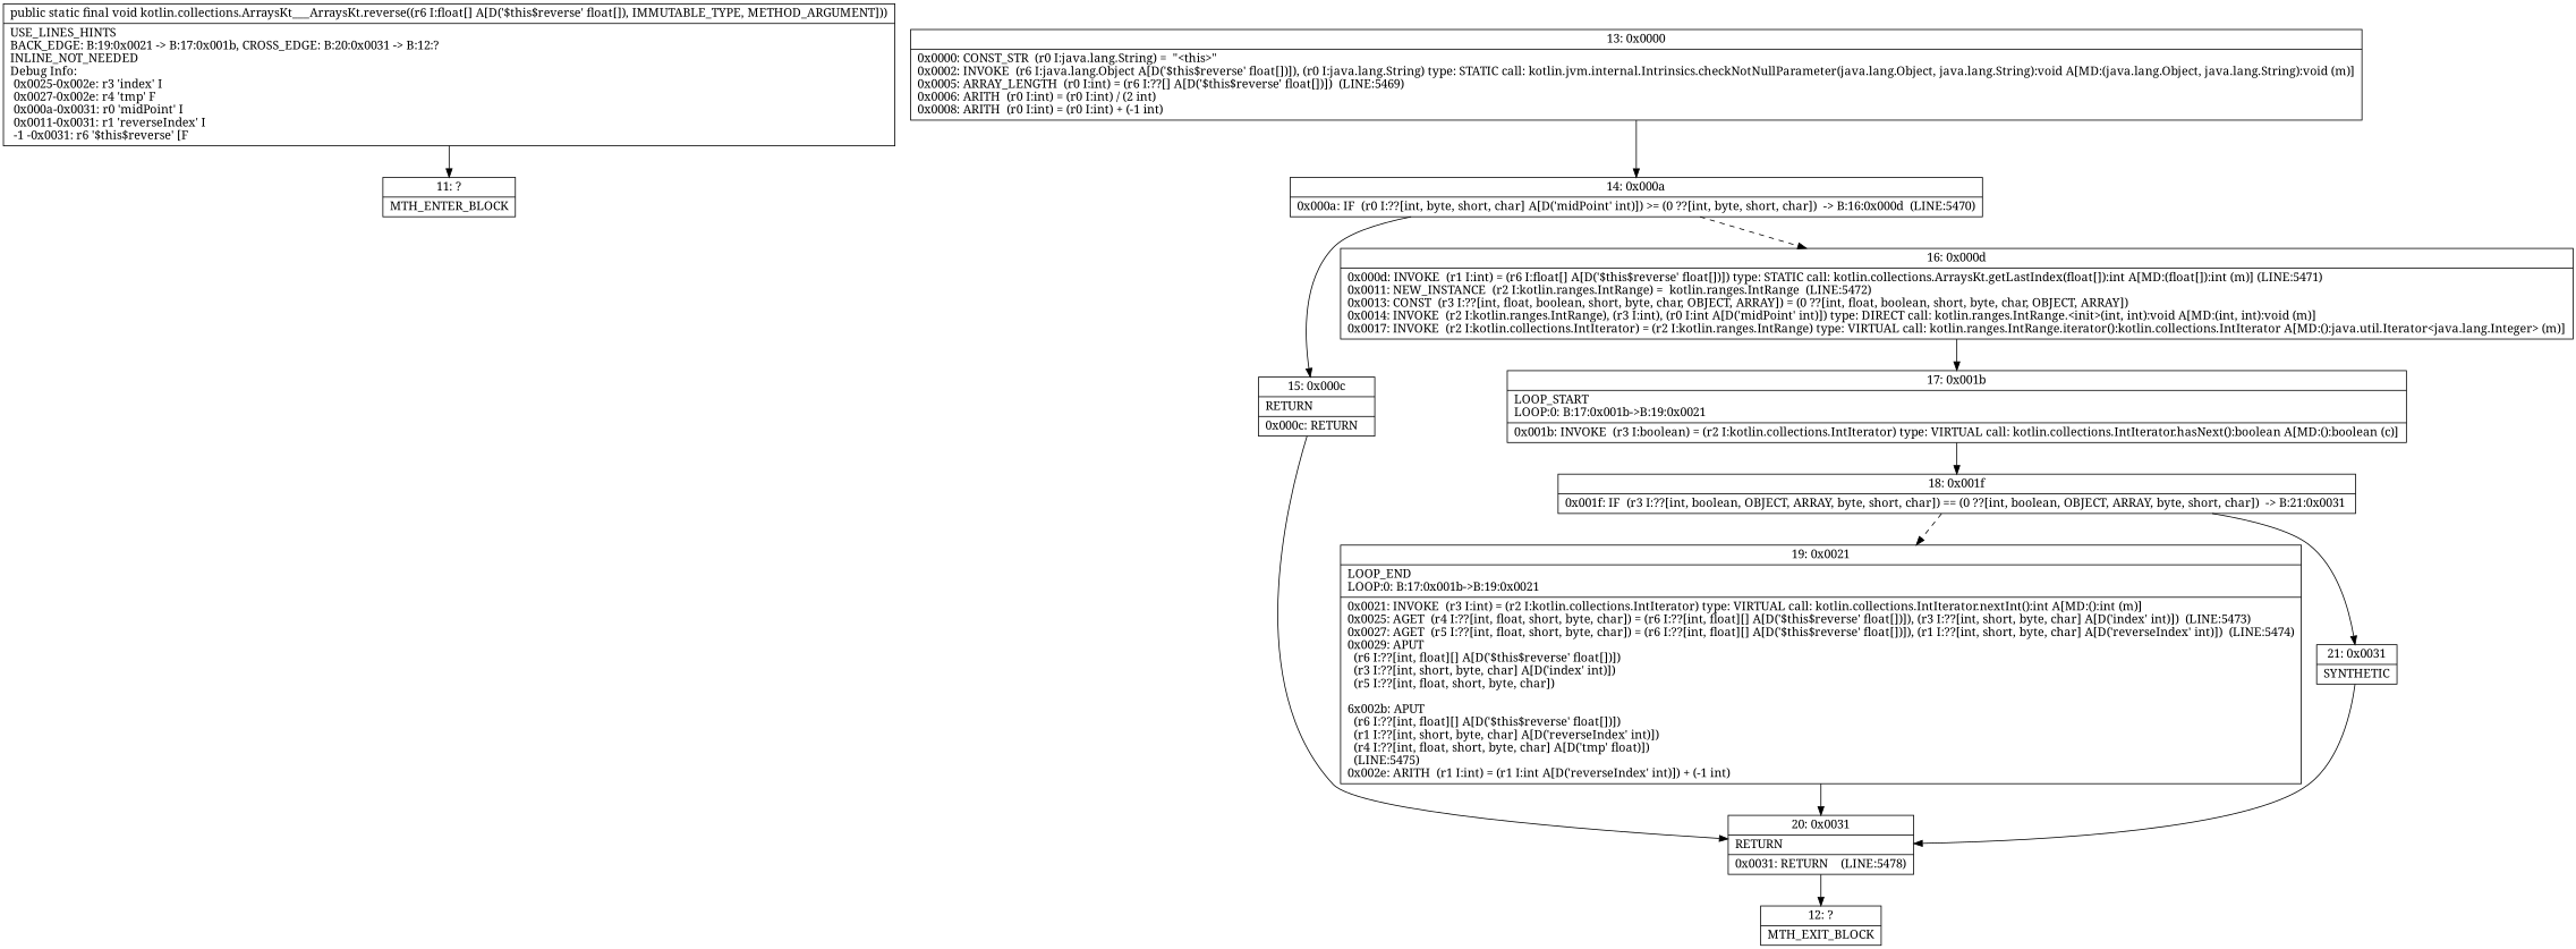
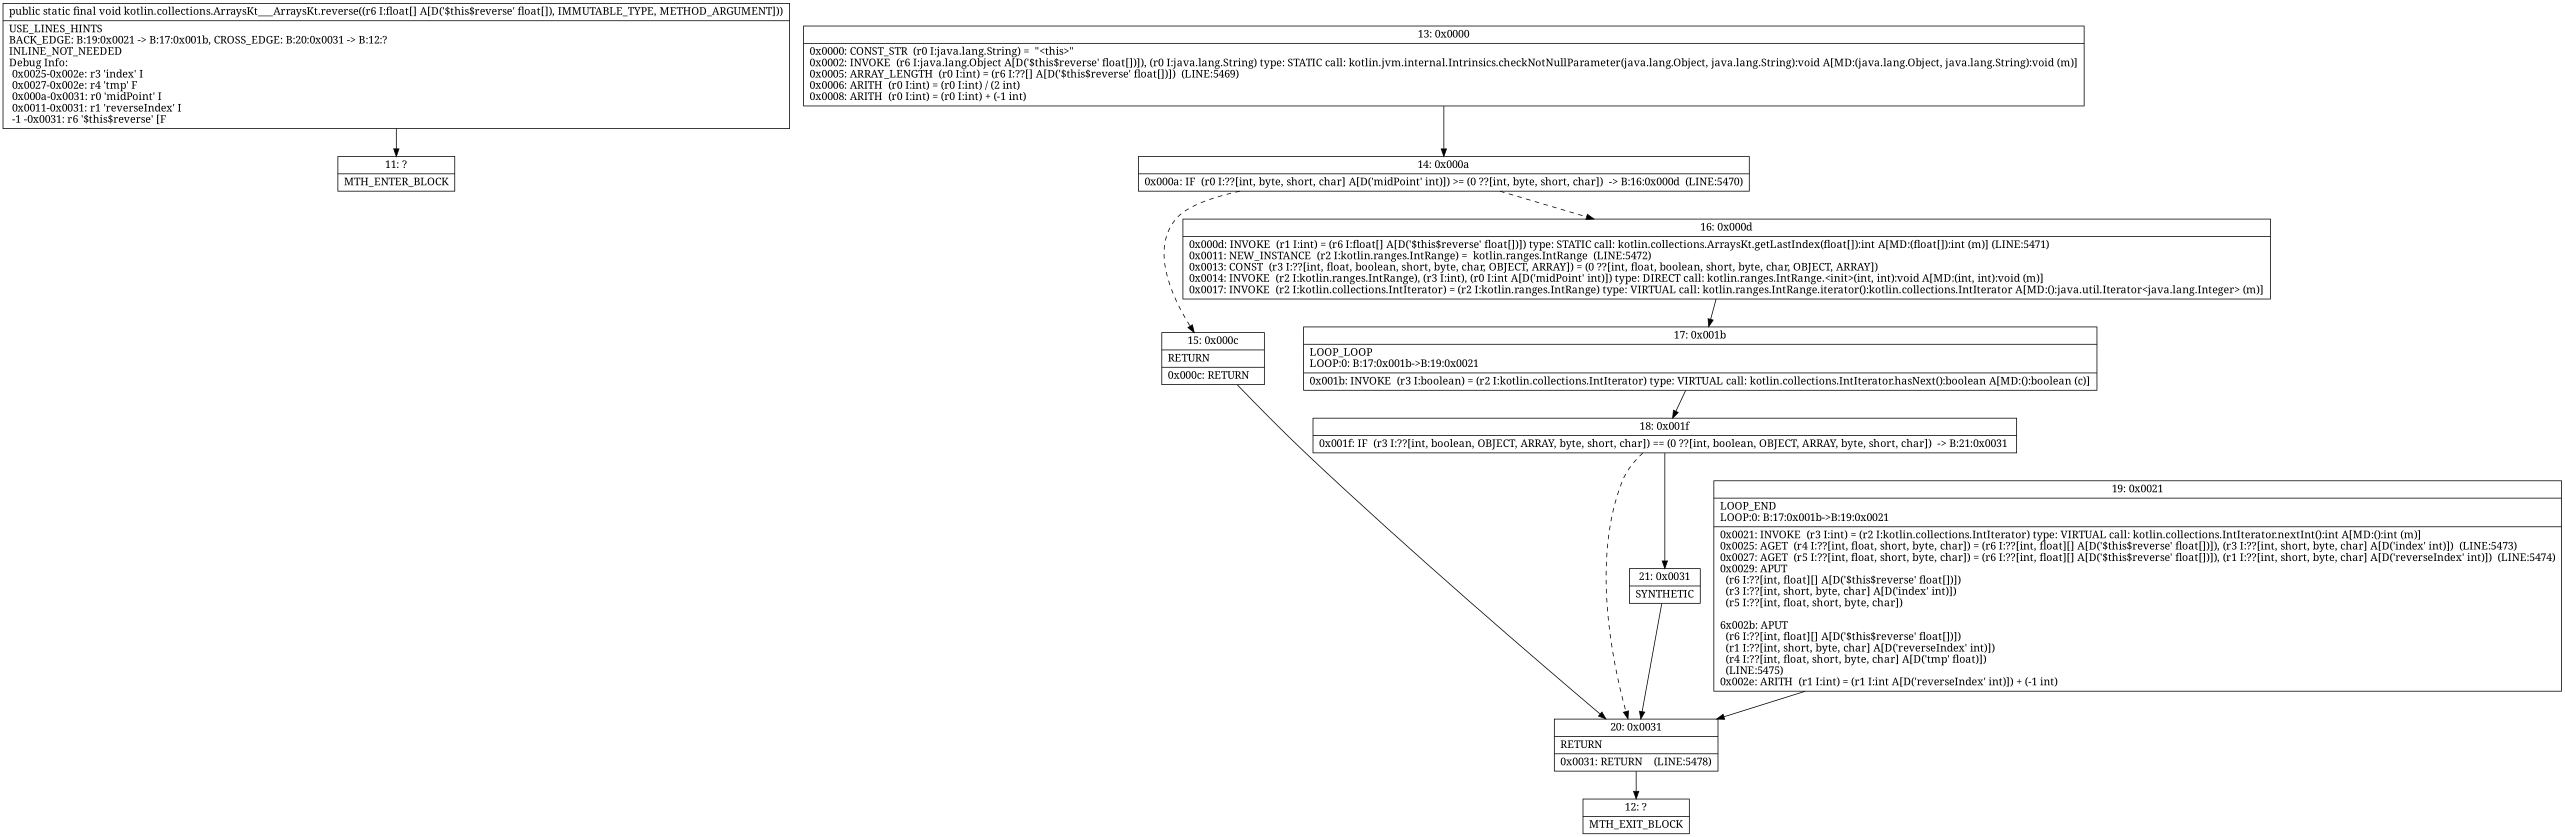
  digraph {
    fontname="Noto Serif"
    node [fontname="Noto Serif" shape=record]
    edge [fontname="Noto Serif"]
    n1 [label="{11\:\ ?|MTH_ENTER_BLOCK\l}"]
    n2 [label="{13\:\ 0x0000|0x0000: CONST_STR  (r0 I:java.lang.String) =  \"\<this\>\" \l0x0002: INVOKE  (r6 I:java.lang.Object A[D('$this$reverse' float[])]), (r0 I:java.lang.String) type: STATIC call: kotlin.jvm.internal.Intrinsics.checkNotNullParameter(java.lang.Object, java.lang.String):void A[MD:(java.lang.Object, java.lang.String):void (m)]\l0x0005: ARRAY_LENGTH  (r0 I:int) = (r6 I:??[] A[D('$this$reverse' float[])])  (LINE:5469)\l0x0006: ARITH  (r0 I:int) = (r0 I:int) \/ (2 int) \l0x0008: ARITH  (r0 I:int) = (r0 I:int) + (\-1 int) \l}"]
    n3 [label="{14\:\ 0x000a|0x000a: IF  (r0 I:??[int, byte, short, char] A[D('midPoint' int)]) \>= (0 ??[int, byte, short, char])  \-\> B:16:0x000d  (LINE:5470)\l}"]
    n4 [label="{15\:\ 0x000c|RETURN\l|0x000c: RETURN   \l}"]
    n5 [label="{16\:\ 0x000d|0x000d: INVOKE  (r1 I:int) = (r6 I:float[] A[D('$this$reverse' float[])]) type: STATIC call: kotlin.collections.ArraysKt.getLastIndex(float[]):int A[MD:(float[]):int (m)] (LINE:5471)\l0x0011: NEW_INSTANCE  (r2 I:kotlin.ranges.IntRange) =  kotlin.ranges.IntRange  (LINE:5472)\l0x0013: CONST  (r3 I:??[int, float, boolean, short, byte, char, OBJECT, ARRAY]) = (0 ??[int, float, boolean, short, byte, char, OBJECT, ARRAY]) \l0x0014: INVOKE  (r2 I:kotlin.ranges.IntRange), (r3 I:int), (r0 I:int A[D('midPoint' int)]) type: DIRECT call: kotlin.ranges.IntRange.\<init\>(int, int):void A[MD:(int, int):void (m)]\l0x0017: INVOKE  (r2 I:kotlin.collections.IntIterator) = (r2 I:kotlin.ranges.IntRange) type: VIRTUAL call: kotlin.ranges.IntRange.iterator():kotlin.collections.IntIterator A[MD:():java.util.Iterator\<java.lang.Integer\> (m)]\l}"]
    n6 [label="{20\:\ 0x0031|RETURN\l|0x0031: RETURN    (LINE:5478)\l}"]
-   n7 [label="{17\:\ 0x001b|LOOP_START\lLOOP:0: B:17:0x001b\-\>B:19:0x0021\l|0x001b: INVOKE  (r3 I:boolean) = (r2 I:kotlin.collections.IntIterator) type: VIRTUAL call: kotlin.collections.IntIterator.hasNext():boolean A[MD:():boolean (c)]\l}"]
+   n7 [label="{17\:\ 0x001b|LOOP_LOOP\lLOOP:0: B:17:0x001b\-\>B:19:0x0021\l|0x001b: INVOKE  (r3 I:boolean) = (r2 I:kotlin.collections.IntIterator) type: VIRTUAL call: kotlin.collections.IntIterator.hasNext():boolean A[MD:():boolean (c)]\l}"]
    n8 [label="{12\:\ ?|MTH_EXIT_BLOCK\l}"]
    n9 [label="{18\:\ 0x001f|0x001f: IF  (r3 I:??[int, boolean, OBJECT, ARRAY, byte, short, char]) == (0 ??[int, boolean, OBJECT, ARRAY, byte, short, char])  \-\> B:21:0x0031 \l}"]
    n10 [label="{19\:\ 0x0021|LOOP_END\lLOOP:0: B:17:0x001b\-\>B:19:0x0021\l|0x0021: INVOKE  (r3 I:int) = (r2 I:kotlin.collections.IntIterator) type: VIRTUAL call: kotlin.collections.IntIterator.nextInt():int A[MD:():int (m)]\l0x0025: AGET  (r4 I:??[int, float, short, byte, char]) = (r6 I:??[int, float][] A[D('$this$reverse' float[])]), (r3 I:??[int, short, byte, char] A[D('index' int)])  (LINE:5473)\l0x0027: AGET  (r5 I:??[int, float, short, byte, char]) = (r6 I:??[int, float][] A[D('$this$reverse' float[])]), (r1 I:??[int, short, byte, char] A[D('reverseIndex' int)])  (LINE:5474)\l0x0029: APUT  \l  (r6 I:??[int, float][] A[D('$this$reverse' float[])])\l  (r3 I:??[int, short, byte, char] A[D('index' int)])\l  (r5 I:??[int, float, short, byte, char])\l \l6x002b: APUT  \l  (r6 I:??[int, float][] A[D('$this$reverse' float[])])\l  (r1 I:??[int, short, byte, char] A[D('reverseIndex' int)])\l  (r4 I:??[int, float, short, byte, char] A[D('tmp' float)])\l  (LINE:5475)\l0x002e: ARITH  (r1 I:int) = (r1 I:int A[D('reverseIndex' int)]) + (\-1 int) \l}"]
    n11 [label="{21\:\ 0x0031|SYNTHETIC\l}"]
    n12 [label="{public static final void kotlin.collections.ArraysKt___ArraysKt.reverse((r6 I:float[] A[D('$this$reverse' float[]), IMMUTABLE_TYPE, METHOD_ARGUMENT]))  | USE_LINES_HINTS\lBACK_EDGE: B:19:0x0021 \-\> B:17:0x001b, CROSS_EDGE: B:20:0x0031 \-\> B:12:?\lINLINE_NOT_NEEDED\lDebug Info:\l  0x0025\-0x002e: r3 'index' I\l  0x0027\-0x002e: r4 'tmp' F\l  0x000a\-0x0031: r0 'midPoint' I\l  0x0011\-0x0031: r1 'reverseIndex' I\l  \-1 \-0x0031: r6 '$this$reverse' [F\l}"]
    n2 -> n3
-   n3 -> n4 [style=solid]
+   n3 -> n4 [style=dashed]
    n3 -> n5 [style=dashed]
    n4 -> n6
    n5 -> n7
    n6 -> n8
    n7 -> n9
-   n9 -> n10 [style=dashed]
+   n9 -> n6 [style=dashed]
    n9 -> n11
    n10 -> n6
    n11 -> n6
    n12 -> n1
  }
